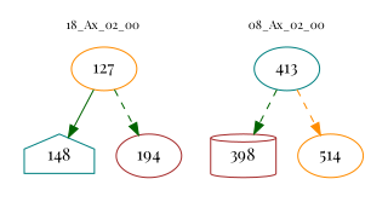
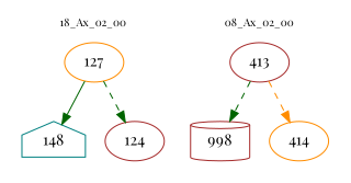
  digraph {
    fontname="Playfair Display"
    node [color=darkorange fontname="Playfair Display" shape=ellipse]
    edge [color=darkgreen fontname="Playfair Display" style=dashed]
    n1 [label=127]
    n2 [color=teal label=148 shape=house]
-   n3 [color=brown label=194]
-   n4 [color=teal label=413]
-   n5 [color=brown label=398 shape=cylinder]
-   n6 [label=514]
+   n3 [color=brown label=124]
+   n4 [color=brown label=413]
+   n5 [color=brown label=998 shape=cylinder]
+   n6 [label=414]
    subgraph cluster_1 {
      color=white
      fontsize=10
      label="18_Ax_02_00"
      n1
      n2
      n3
    }
    subgraph cluster_2 {
      color=white
      fontsize=10
      label="08_Ax_02_00"
      n4
      n5
      n6
    }
    n1 -> n2 [style=solid]
    n1 -> n3
    n4 -> n5
    n4 -> n6 [color=darkorange]
  }
